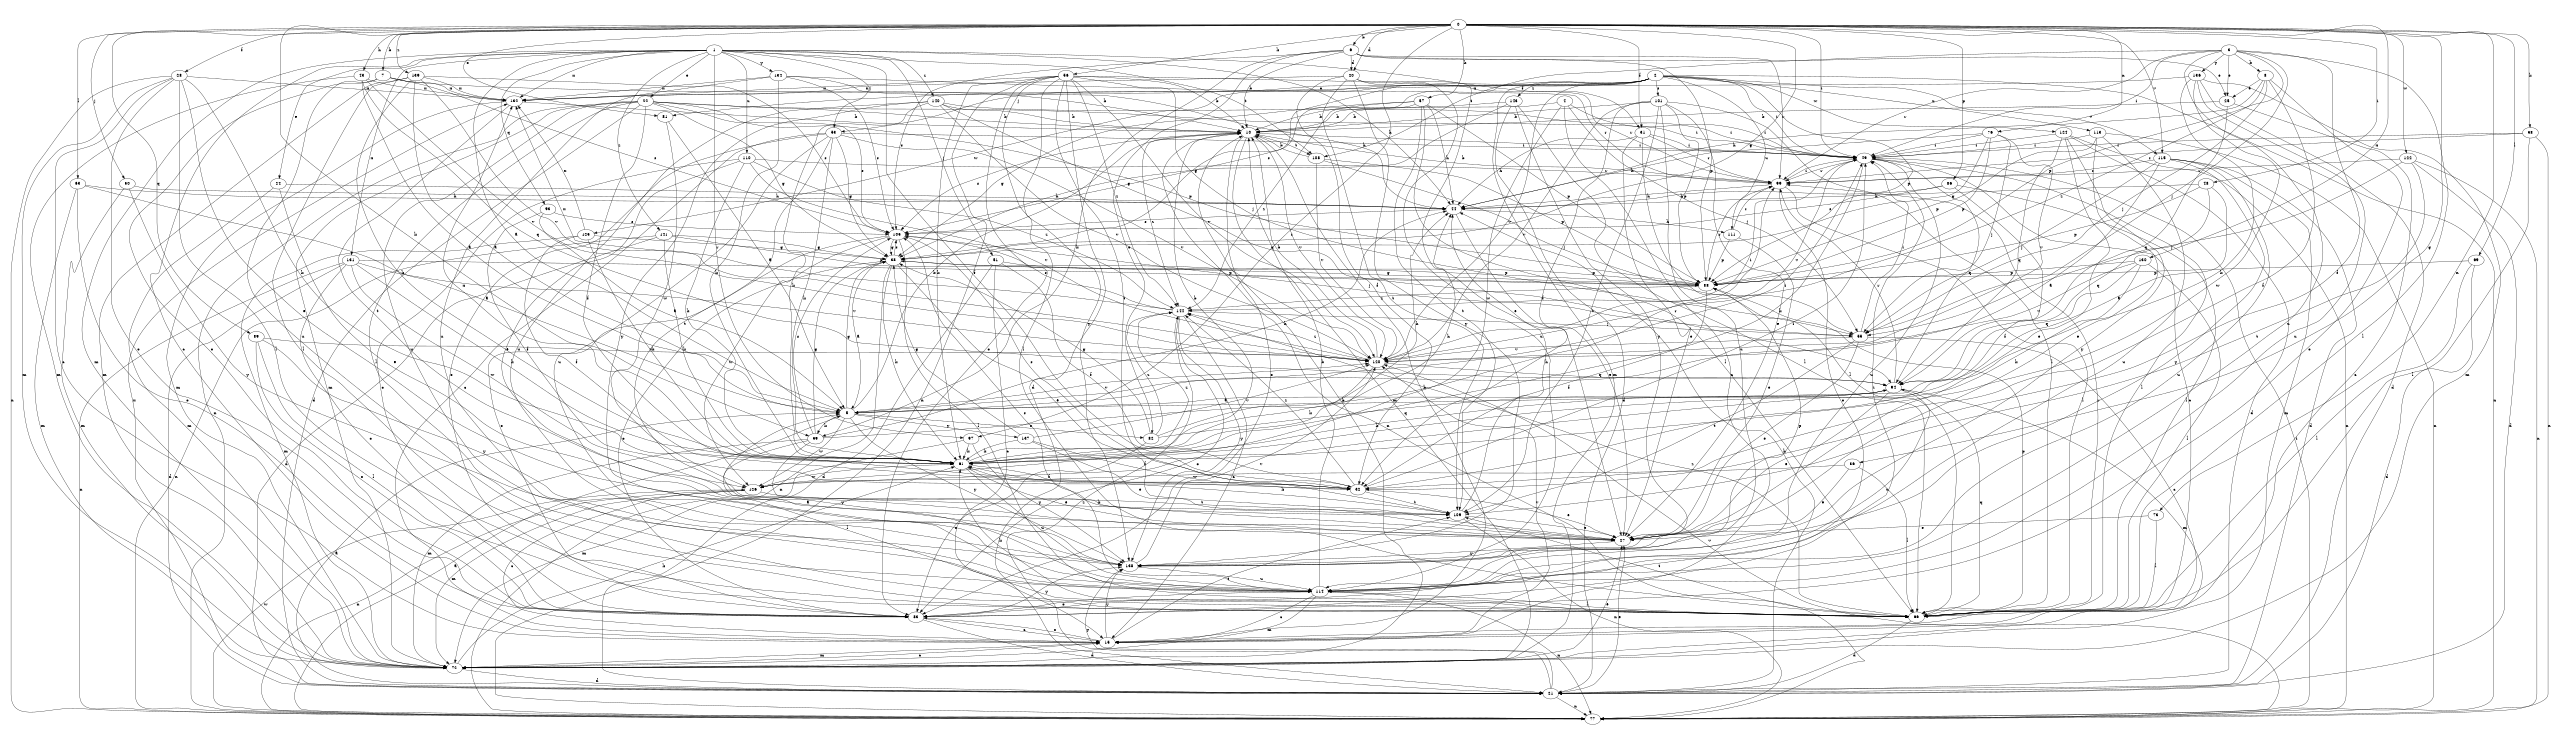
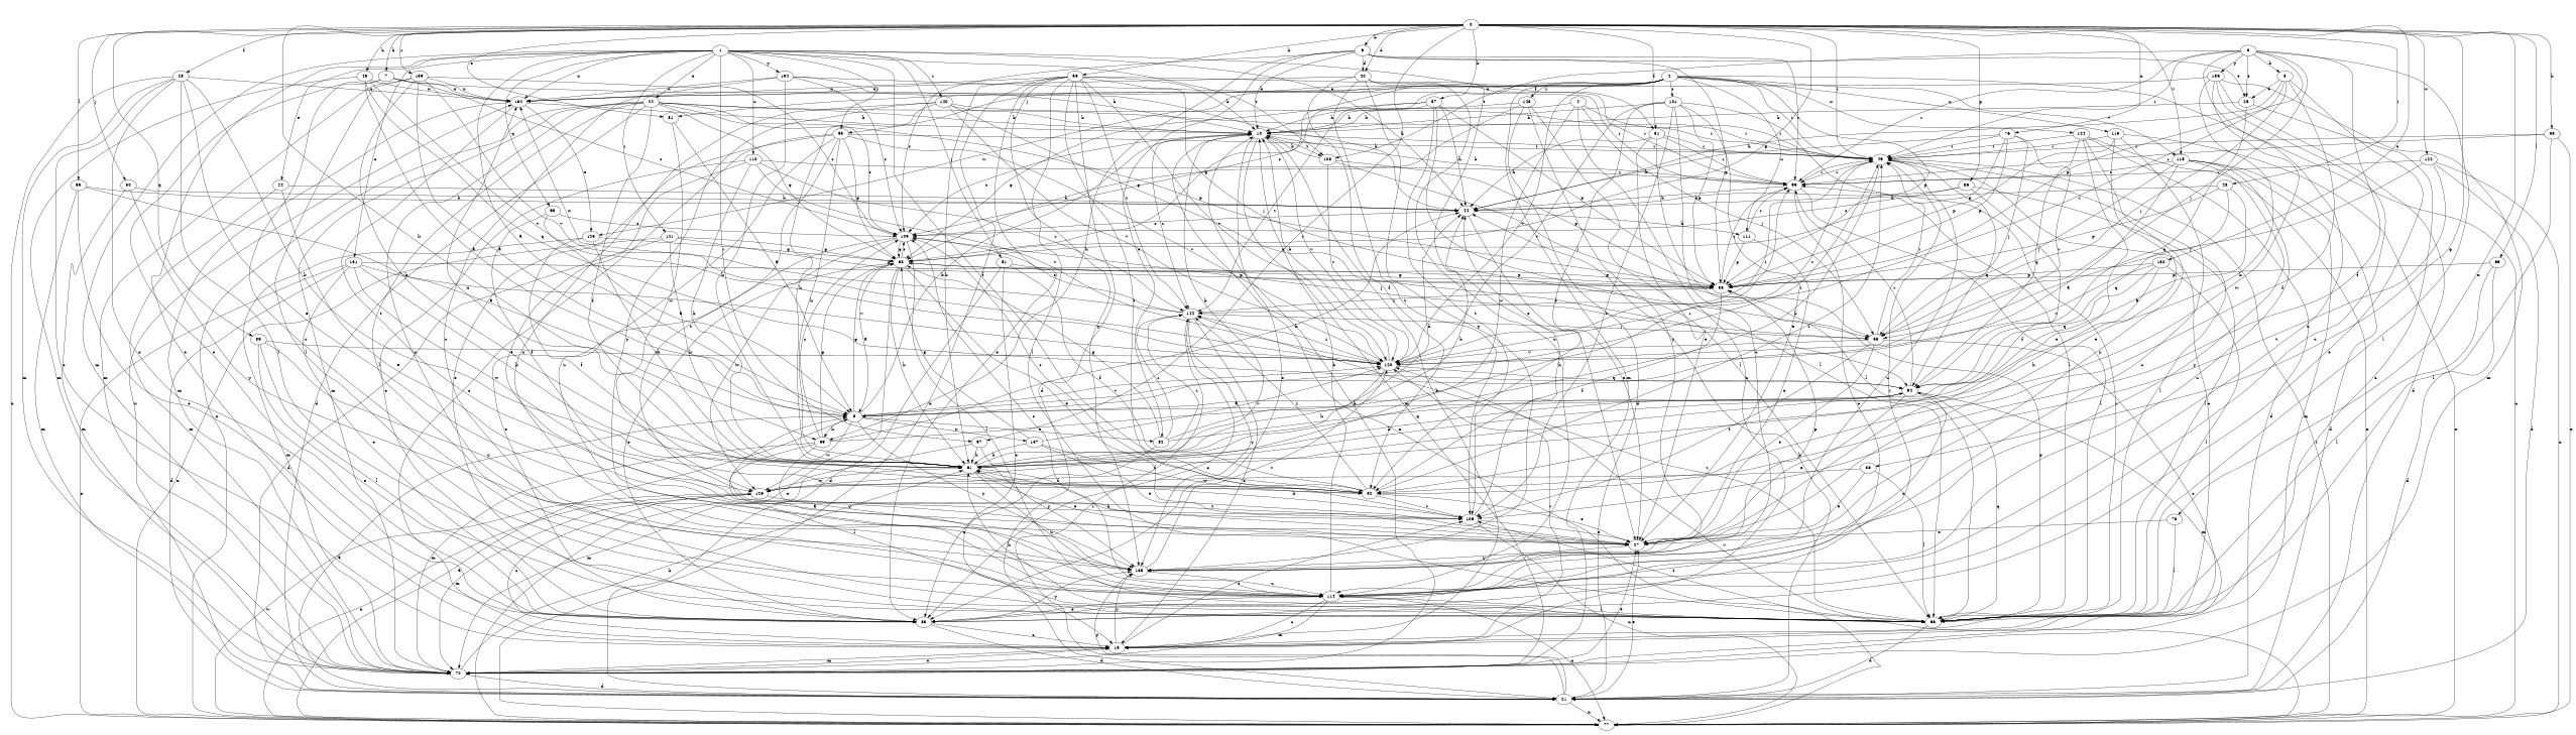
  strict digraph {
    0
    6
    7
    20
    28
    31
    36
    38
    43
    48
    49
    50
    56
    57
    58
    59
    63
    n18 [label=69]
    73
    76
    81
    86
    89
    97
    115
    122
    130
    139
    88
    105
    25
    99
    10
    82
    132
    114
    83
    32
    138
    109
    27
    15
    72
    77
    66
    61
    44
    126
    5
    120
    94
    55
    144
    21
    1
    22
    24
    51
    53
    93
    108
    110
    131
    134
    140
    141
    137
    111
    2
    101
    113
    124
    125
    143
    3
    8
    136
    4
    0 -> 6 [label=b]
    0 -> 7 [label=b]
    0 -> 20 [label=d]
    0 -> 28 [label=f]
    0 -> 31 [label=f]
    0 -> 36 [label=g]
    0 -> 38 [label=g]
    0 -> 43 [label=h]
    0 -> 48 [label=i]
    0 -> 49 [label=i]
    0 -> 50 [label=j]
    0 -> 56 [label=k]
    0 -> 57 [label=k]
    0 -> 58 [label=k]
    0 -> 59 [label=k]
    0 -> 63 [label=l]
    0 -> n18 [label=l]
    0 -> 73 [label=n]
    0 -> 76 [label=n]
    0 -> 81 [label=o]
    0 -> 86 [label=p]
    0 -> 89 [label=q]
    0 -> 97 [label=r]
    0 -> 115 [label=v]
    0 -> 122 [label=w]
    0 -> 130 [label=x]
    0 -> 139 [label=z]
    6 -> 20 [label=d]
    6 -> 59 [label=k]
    6 -> 88 [label=p]
    6 -> 105 [label=s]
    6 -> 25 [label=e]
    6 -> 99 [label=r]
    6 -> 10 [label=b]
    6 -> 82 [label=o]
    7 -> 105 [label=s]
    7 -> 10 [label=b]
    7 -> 132 [label=x]
    7 -> 114 [label=u]
    7 -> 83 [label=o]
    20 -> 132 [label=x]
    20 -> 114 [label=u]
    20 -> 32 [label=f]
    20 -> 138 [label=y]
    20 -> 109 [label=t]
    20 -> 27 [label=e]
    28 -> 132 [label=x]
    28 -> 83 [label=o]
    28 -> 27 [label=e]
    28 -> 15 [label=c]
    28 -> 72 [label=m]
    28 -> 77 [label=n]
    28 -> 66 [label=l]
    28 -> 61 [label=k]
    31 -> 49 [label=i]
    31 -> 99 [label=r]
    31 -> 27 [label=e]
    31 -> 66 [label=l]
    31 -> 44 [label=h]
    36 -> 27 [label=e]
    36 -> 66 [label=l]
    36 -> 126 [label=w]
    38 -> 88 [label=p]
    38 -> 105 [label=s]
    38 -> 83 [label=o]
    38 -> 27 [label=e]
    38 -> 77 [label=n]
    38 -> 61 [label=k]
    38 -> 5 [label=a]
    43 -> 132 [label=x]
    43 -> 72 [label=m]
    43 -> 5 [label=a]
    43 -> 120 [label=v]
    43 -> 94 [label=q]
    48 -> 88 [label=p]
    48 -> 44 [label=h]
    48 -> 5 [label=a]
    48 -> 94 [label=q]
    49 -> 99 [label=r]
    49 -> 114 [label=u]
    49 -> 15 [label=c]
    49 -> 66 [label=l]
    49 -> 61 [label=k]
    49 -> 120 [label=v]
    49 -> 94 [label=q]
    50 -> 138 [label=y]
    50 -> 72 [label=m]
    50 -> 44 [label=h]
    56 -> 99 [label=r]
    56 -> 10 [label=b]
    56 -> 132 [label=x]
    56 -> 83 [label=o]
    56 -> 138 [label=y]
    56 -> 109 [label=t]
    56 -> 77 [label=n]
    56 -> 66 [label=l]
    56 -> 61 [label=k]
    56 -> 120 [label=v]
    56 -> 55 [label=j]
    56 -> 144 [label=z]
    56 -> 21 [label=d]
    57 -> 38 [label=g]
    57 -> 88 [label=p]
    57 -> 10 [label=b]
    57 -> 109 [label=t]
    57 -> 66 [label=l]
    57 -> 44 [label=h]
    57 -> 144 [label=z]
    58 -> 49 [label=i]
    58 -> 99 [label=r]
    58 -> 77 [label=n]
    58 -> 66 [label=l]
    59 -> 38 [label=g]
    59 -> 105 [label=s]
    59 -> 99 [label=r]
    59 -> 138 [label=y]
    59 -> 72 [label=m]
    59 -> 66 [label=l]
    59 -> 44 [label=h]
    63 -> 83 [label=o]
    63 -> 72 [label=m]
    63 -> 44 [label=h]
    63 -> 5 [label=a]
    n18 -> 88 [label=p]
    n18 -> 66 [label=l]
    n18 -> 21 [label=d]
    73 -> 27 [label=e]
    73 -> 66 [label=l]
    76 -> 38 [label=g]
    76 -> 49 [label=i]
    76 -> 88 [label=p]
    76 -> 44 [label=h]
    76 -> 120 [label=v]
    76 -> 55 [label=j]
    81 -> 126 [label=w]
    81 -> 5 [label=a]
    86 -> 105 [label=s]
    86 -> 32 [label=f]
    86 -> 66 [label=l]
    86 -> 44 [label=h]
    89 -> 83 [label=o]
    89 -> 138 [label=y]
    89 -> 66 [label=l]
    89 -> 120 [label=v]
    97 -> 138 [label=y]
    97 -> 72 [label=m]
    97 -> 61 [label=k]
    115 -> 99 [label=r]
    115 -> 114 [label=u]
    115 -> 138 [label=y]
    115 -> 72 [label=m]
    115 -> 5 [label=a]
    115 -> 55 [label=j]
    115 -> 21 [label=d]
    122 -> 99 [label=r]
    122 -> 109 [label=t]
    122 -> 77 [label=n]
    122 -> 55 [label=j]
    122 -> 21 [label=d]
    130 -> 88 [label=p]
    130 -> 66 [label=l]
    130 -> 61 [label=k]
    130 -> 120 [label=v]
    130 -> 94 [label=q]
    139 -> 105 [label=s]
    139 -> 132 [label=x]
    139 -> 72 [label=m]
    139 -> 66 [label=l]
    139 -> 61 [label=k]
    139 -> 5 [label=a]
    139 -> 120 [label=v]
    88 -> 38 [label=g]
    88 -> 99 [label=r]
    88 -> 32 [label=f]
    88 -> 144 [label=z]
    105 -> 38 [label=g]
    105 -> 83 [label=o]
    105 -> 66 [label=l]
    105 -> 126 [label=w]
    105 -> 55 [label=j]
    25 -> 10 [label=b]
    25 -> 15 [label=c]
    25 -> 94 [label=q]
    99 -> 49 [label=i]
    99 -> 10 [label=b]
    99 -> 83 [label=o]
    99 -> 66 [label=l]
    99 -> 44 [label=h]
    10 -> 49 [label=i]
    10 -> 105 [label=s]
    10 -> 83 [label=o]
    10 -> 72 [label=m]
    10 -> 77 [label=n]
    10 -> 120 [label=v]
    10 -> 144 [label=z]
    10 -> 108 [label=t]
    82 -> 38 [label=g]
    82 -> 83 [label=o]
    82 -> 44 [label=h]
    82 -> 94 [label=q]
    82 -> 144 [label=z]
    132 -> 10 [label=b]
    132 -> 109 [label=t]
    132 -> 72 [label=m]
    114 -> 105 [label=s]
    114 -> 10 [label=b]
    114 -> 83 [label=o]
    114 -> 15 [label=c]
    114 -> 72 [label=m]
    114 -> 77 [label=n]
    114 -> 66 [label=l]
    114 -> 5 [label=a]
    83 -> 49 [label=i]
    83 -> 138 [label=y]
    83 -> 15 [label=c]
    83 -> 21 [label=d]
    32 -> 49 [label=i]
    32 -> 105 [label=s]
    32 -> 109 [label=t]
    32 -> 27 [label=e]
    32 -> 144 [label=z]
    138 -> 88 [label=p]
    138 -> 114 [label=u]
    138 -> 120 [label=v]
    109 -> 27 [label=e]
    109 -> 77 [label=n]
    109 -> 61 [label=k]
    109 -> 44 [label=h]
    27 -> 138 [label=y]
    27 -> 61 [label=k]
    15 -> 10 [label=b]
-   15 -> 83 [label=o]
    15 -> 138 [label=y]
    15 -> 109 [label=t]
    15 -> 72 [label=m]
    15 -> 120 [label=v]
    72 -> 10 [label=b]
    72 -> 27 [label=e]
    72 -> 15 [label=c]
    72 -> 61 [label=k]
    72 -> 21 [label=d]
    77 -> 49 [label=i]
    77 -> 126 [label=w]
    77 -> 5 [label=a]
    77 -> 120 [label=v]
    66 -> 88 [label=p]
    66 -> 99 [label=r]
    66 -> 109 [label=t]
    66 -> 61 [label=k]
    66 -> 94 [label=q]
    66 -> 144 [label=z]
    66 -> 21 [label=d]
    61 -> 10 [label=b]
    61 -> 132 [label=x]
    61 -> 114 [label=u]
    61 -> 32 [label=f]
    61 -> 27 [label=e]
    61 -> 44 [label=h]
    61 -> 126 [label=w]
    61 -> 144 [label=z]
    44 -> 105 [label=s]
    44 -> 27 [label=e]
    44 -> 111 [label=h]
    126 -> 109 [label=t]
    126 -> 15 [label=c]
    126 -> 72 [label=m]
    126 -> 77 [label=n]
    5 -> 38 [label=g]
    5 -> 49 [label=i]
    5 -> 59 [label=k]
    5 -> 10 [label=b]
    5 -> 82 [label=o]
    5 -> 138 [label=y]
    5 -> 126 [label=w]
    5 -> 120 [label=v]
    5 -> 137 [label=y]
    120 -> 49 [label=i]
    120 -> 10 [label=b]
    120 -> 61 [label=k]
    120 -> 94 [label=q]
    120 -> 144 [label=z]
    94 -> 99 [label=r]
    94 -> 114 [label=u]
    94 -> 27 [label=e]
    94 -> 72 [label=m]
    94 -> 61 [label=k]
    94 -> 5 [label=a]
    55 -> 49 [label=i]
    55 -> 109 [label=t]
    55 -> 27 [label=e]
    55 -> 15 [label=c]
    55 -> 120 [label=v]
    144 -> 105 [label=s]
    144 -> 132 [label=x]
    144 -> 83 [label=o]
    144 -> 138 [label=y]
    144 -> 15 [label=c]
    144 -> 55 [label=j]
    21 -> 132 [label=x]
    21 -> 138 [label=y]
    21 -> 27 [label=e]
    21 -> 77 [label=n]
    21 -> 44 [label=h]
    21 -> 5 [label=a]
    21 -> 144 [label=z]
    1 -> 31 [label=f]
    1 -> 97 [label=r]
    1 -> 132 [label=x]
    1 -> 32 [label=f]
    1 -> 15 [label=c]
    1 -> 72 [label=m]
    1 -> 44 [label=h]
    1 -> 5 [label=a]
    1 -> 22 [label=e]
    1 -> 24 [label=e]
    1 -> 51 [label=j]
    1 -> 53 [label=j]
    1 -> 93 [label=q]
    1 -> 108 [label=t]
    1 -> 110 [label=u]
    1 -> 131 [label=x]
    1 -> 134 [label=y]
    1 -> 140 [label=z]
    1 -> 141 [label=z]
    22 -> 38 [label=g]
    22 -> 49 [label=i]
    22 -> 88 [label=p]
    22 -> 105 [label=s]
    22 -> 10 [label=b]
    22 -> 114 [label=u]
    22 -> 32 [label=f]
    22 -> 72 [label=m]
    22 -> 77 [label=n]
    22 -> 66 [label=l]
    22 -> 21 [label=d]
    24 -> 27 [label=e]
    24 -> 72 [label=m]
    24 -> 44 [label=h]
    51 -> 88 [label=p]
    51 -> 32 [label=f]
    51 -> 15 [label=c]
    51 -> 21 [label=d]
    53 -> 38 [label=g]
    53 -> 49 [label=i]
    53 -> 114 [label=u]
    53 -> 83 [label=o]
    53 -> 109 [label=t]
    53 -> 15 [label=c]
    53 -> 61 [label=k]
    53 -> 120 [label=v]
    93 -> 105 [label=s]
    93 -> 32 [label=f]
    93 -> 5 [label=a]
    108 -> 88 [label=p]
    108 -> 10 [label=b]
    108 -> 120 [label=v]
    108 -> 55 [label=j]
    110 -> 99 [label=r]
    110 -> 83 [label=o]
    110 -> 27 [label=e]
    110 -> 61 [label=k]
    110 -> 120 [label=v]
    110 -> 144 [label=z]
    131 -> 88 [label=p]
    131 -> 83 [label=o]
    131 -> 77 [label=n]
    131 -> 61 [label=k]
    131 -> 126 [label=w]
    131 -> 120 [label=v]
    131 -> 21 [label=d]
    134 -> 105 [label=s]
    134 -> 99 [label=r]
    134 -> 132 [label=x]
    134 -> 114 [label=u]
    134 -> 61 [label=k]
    134 -> 44 [label=h]
    140 -> 49 [label=i]
    140 -> 10 [label=b]
    140 -> 114 [label=u]
    140 -> 138 [label=y]
    140 -> 61 [label=k]
    140 -> 120 [label=v]
    140 -> 94 [label=q]
    141 -> 38 [label=g]
    141 -> 88 [label=p]
    141 -> 77 [label=n]
    141 -> 61 [label=k]
    141 -> 21 [label=d]
    137 -> 38 [label=g]
    137 -> 32 [label=f]
    137 -> 27 [label=e]
    137 -> 61 [label=k]
    137 -> 120 [label=v]
    111 -> 88 [label=p]
    111 -> 99 [label=r]
    111 -> 27 [label=e]
    2 -> 38 [label=g]
    2 -> 49 [label=i]
    2 -> 81 [label=o]
    2 -> 115 [label=v]
    2 -> 88 [label=p]
    2 -> 105 [label=s]
    2 -> 72 [label=m]
    2 -> 77 [label=n]
    2 -> 120 [label=v]
    2 -> 53 [label=j]
    2 -> 111 [label=u]
    2 -> 101 [label=s]
    2 -> 113 [label=u]
    2 -> 124 [label=w]
    2 -> 125 [label=w]
    2 -> 143 [label=z]
    101 -> 88 [label=p]
    101 -> 10 [label=b]
    101 -> 114 [label=u]
    101 -> 32 [label=f]
    101 -> 109 [label=t]
    101 -> 27 [label=e]
    101 -> 66 [label=l]
    101 -> 120 [label=v]
    113 -> 49 [label=i]
    113 -> 88 [label=p]
    113 -> 114 [label=u]
    113 -> 27 [label=e]
    113 -> 77 [label=n]
    124 -> 49 [label=i]
    124 -> 138 [label=y]
    124 -> 27 [label=e]
    124 -> 77 [label=n]
    124 -> 94 [label=q]
    124 -> 21 [label=d]
    125 -> 38 [label=g]
-   125 -> 132 [label=x]
+   132 -> 125 [label=x]
    125 -> 32 [label=f]
    125 -> 72 [label=m]
    125 -> 61 [label=k]
    143 -> 38 [label=g]
    143 -> 10 [label=b]
    143 -> 138 [label=y]
    143 -> 66 [label=l]
    143 -> 21 [label=d]
    3 -> 49 [label=i]
    3 -> 88 [label=p]
    3 -> 25 [label=e]
    3 -> 99 [label=r]
    3 -> 114 [label=u]
    3 -> 32 [label=f]
    3 -> 66 [label=l]
    3 -> 55 [label=j]
    3 -> 108 [label=t]
    3 -> 8 [label=b]
    3 -> 136 [label=y]
    8 -> 25 [label=e]
    8 -> 83 [label=o]
    8 -> 32 [label=f]
    8 -> 44 [label=h]
    8 -> 55 [label=j]
    8 -> 144 [label=z]
    136 -> 132 [label=x]
    136 -> 114 [label=u]
    136 -> 72 [label=m]
    136 -> 61 [label=k]
    136 -> 126 [label=w]
    136 -> 21 [label=d]
    4 -> 49 [label=i]
    4 -> 10 [label=b]
    4 -> 15 [label=c]
    4 -> 126 [label=w]
    4 -> 55 [label=j]
  }
